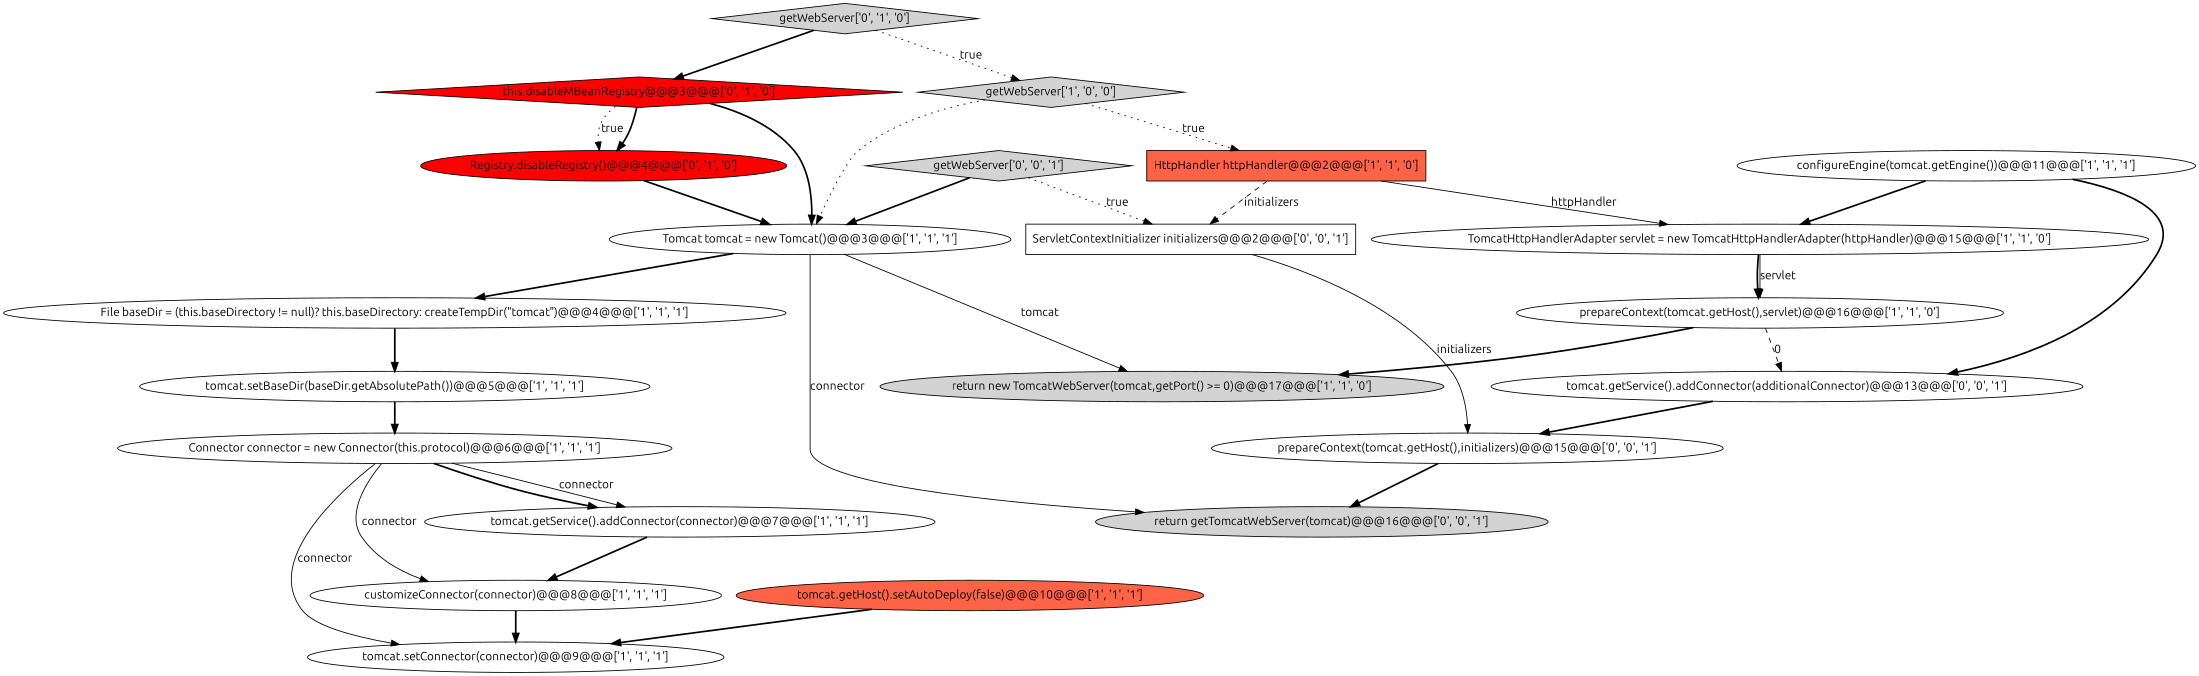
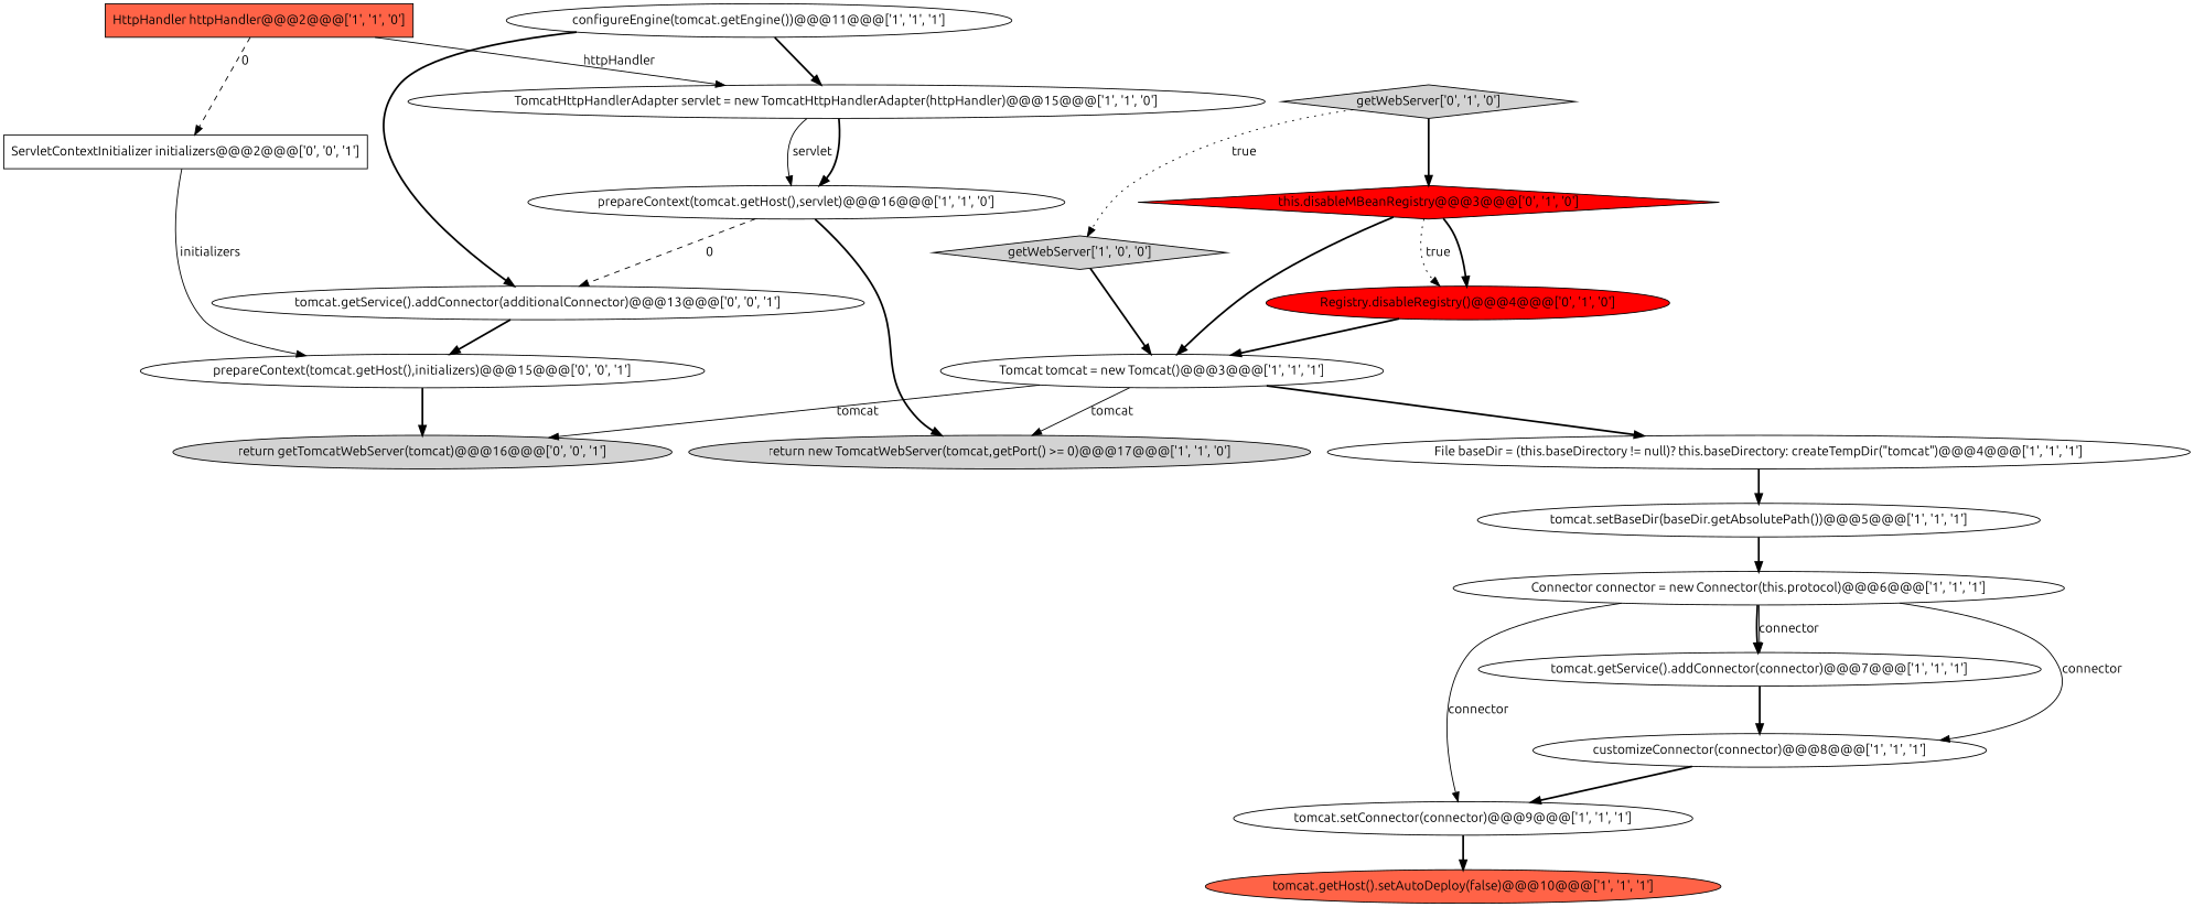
  digraph {
    fontname=Ubuntu
    node [fillcolor=white fontname=Ubuntu shape=ellipse style=filled]
    edge [fontname=Ubuntu style=bold]
    n1 [label="configureEngine(tomcat.getEngine())@@@11@@@['1', '1', '1']"]
    n2 [label="tomcat.getService().addConnector(additionalConnector)@@@13@@@['0', '0', '1']"]
    n3 [label="TomcatHttpHandlerAdapter servlet = new TomcatHttpHandlerAdapter(httpHandler)@@@15@@@['1', '1', '0']"]
    n4 [label="prepareContext(tomcat.getHost(),initializers)@@@15@@@['0', '0', '1']"]
    n5 [label="prepareContext(tomcat.getHost(),servlet)@@@16@@@['1', '1', '0']"]
    n6 [fillcolor=lightgray label="return new TomcatWebServer(tomcat,getPort() >= 0)@@@17@@@['1', '1', '0']"]
    n7 [fillcolor=lightgray label="getWebServer['0', '1', '0']" shape=diamond]
    n8 [fillcolor=red label="this.disableMBeanRegistry@@@3@@@['0', '1', '0']" shape=diamond]
    n9 [fillcolor=lightgray label="getWebServer['1', '0', '0']" shape=diamond]
    n10 [fillcolor=tomato label="HttpHandler httpHandler@@@2@@@['1', '1', '0']" shape=box]
    n11 [label="ServletContextInitializer initializers@@@2@@@['0', '0', '1']" shape=box]
    n12 [label="Tomcat tomcat = new Tomcat()@@@3@@@['1', '1', '1']"]
    n13 [fillcolor=red label="Registry.disableRegistry()@@@4@@@['0', '1', '0']"]
    n14 [label="Connector connector = new Connector(this.protocol)@@@6@@@['1', '1', '1']"]
    n15 [label="customizeConnector(connector)@@@8@@@['1', '1', '1']"]
    n16 [label="tomcat.getService().addConnector(connector)@@@7@@@['1', '1', '1']"]
    n17 [label="tomcat.setConnector(connector)@@@9@@@['1', '1', '1']"]
    n18 [fillcolor=tomato label="tomcat.getHost().setAutoDeploy(false)@@@10@@@['1', '1', '1']"]
    n19 [label="File baseDir = (this.baseDirectory != null)? this.baseDirectory: createTempDir(\"tomcat\")@@@4@@@['1', '1', '1']"]
    n20 [fillcolor=lightgray label="return getTomcatWebServer(tomcat)@@@16@@@['0', '0', '1']"]
    n21 [label="tomcat.setBaseDir(baseDir.getAbsolutePath())@@@5@@@['1', '1', '1']"]
-   n22 [fillcolor=lightgray label="getWebServer['0', '0', '1']" shape=diamond]
    n1 -> n2
    n1 -> n3
    n2 -> n4
    n3 -> n5 [label=servlet style=solid]
    n3 -> n5
    n4 -> n20
    n5 -> n2 [label=0 style=dashed]
    n5 -> n6
    n7 -> n8
    n7 -> n9 [label=true style=dotted]
    n8 -> n12
    n8 -> n13
    n8 -> n13 [label=true style=dotted]
-   n9 -> n10 [label=true style=dotted]
-   n9 -> n12 [style=dotted]
+   n9 -> n12
    n10 -> n3 [label=httpHandler style=solid]
-   n10 -> n11 [label=initializers style=dashed]
+   n10 -> n11 [label=0 style=dashed]
    n11 -> n4 [label=initializers style=solid]
    n12 -> n6 [label=tomcat style=solid]
    n12 -> n19
-   n12 -> n20 [label=connector style=solid]
+   n12 -> n20 [label=tomcat style=solid]
    n13 -> n12
    n14 -> n15 [label=connector style=solid]
    n14 -> n16
    n14 -> n16 [label=connector style=solid]
    n14 -> n17 [label=connector style=solid]
    n15 -> n17
    n16 -> n15
-   n18 -> n17
+   n17 -> n18
    n19 -> n21
    n21 -> n14
-   n22 -> n11 [label=true style=dotted]
-   n22 -> n12
  }
